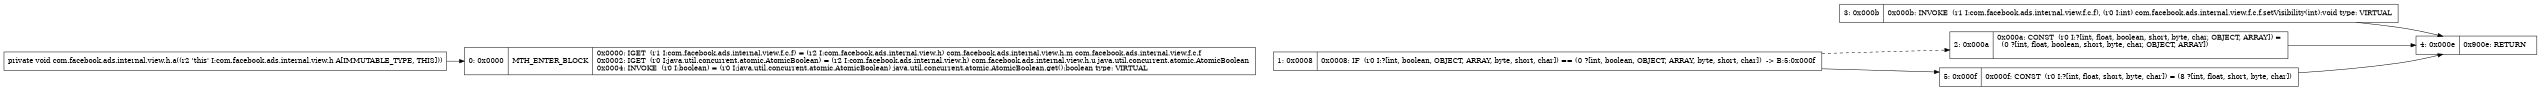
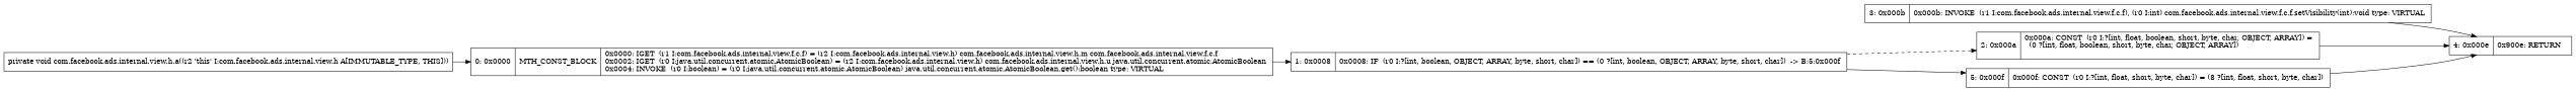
  digraph {
    rankdir=LR
    node [shape=record]
-   n1 [label="{0\:\ 0x0000|MTH_ENTER_BLOCK\l|0x0000: IGET  (r1 I:com.facebook.ads.internal.view.f.c.f) = (r2 I:com.facebook.ads.internal.view.h) com.facebook.ads.internal.view.h.m com.facebook.ads.internal.view.f.c.f \l0x0002: IGET  (r0 I:java.util.concurrent.atomic.AtomicBoolean) = (r2 I:com.facebook.ads.internal.view.h) com.facebook.ads.internal.view.h.u java.util.concurrent.atomic.AtomicBoolean \l0x0004: INVOKE  (r0 I:boolean) = (r0 I:java.util.concurrent.atomic.AtomicBoolean) java.util.concurrent.atomic.AtomicBoolean.get():boolean type: VIRTUAL \l}"]
+   n1 [label="{0\:\ 0x0000|MTH_CONST_BLOCK\l|0x0000: IGET  (r1 I:com.facebook.ads.internal.view.f.c.f) = (r2 I:com.facebook.ads.internal.view.h) com.facebook.ads.internal.view.h.m com.facebook.ads.internal.view.f.c.f \l0x0002: IGET  (r0 I:java.util.concurrent.atomic.AtomicBoolean) = (r2 I:com.facebook.ads.internal.view.h) com.facebook.ads.internal.view.h.u java.util.concurrent.atomic.AtomicBoolean \l0x0004: INVOKE  (r0 I:boolean) = (r0 I:java.util.concurrent.atomic.AtomicBoolean) java.util.concurrent.atomic.AtomicBoolean.get():boolean type: VIRTUAL \l}"]
    n2 [label="{1\:\ 0x0008|0x0008: IF  (r0 I:?[int, boolean, OBJECT, ARRAY, byte, short, char]) == (0 ?[int, boolean, OBJECT, ARRAY, byte, short, char])  \-\> B:5:0x000f \l}"]
    n3 [label="{2\:\ 0x000a|0x000a: CONST  (r0 I:?[int, float, boolean, short, byte, char, OBJECT, ARRAY]) = \l  (0 ?[int, float, boolean, short, byte, char, OBJECT, ARRAY])\l \l}"]
    n4 [label="{5\:\ 0x000f|0x000f: CONST  (r0 I:?[int, float, short, byte, char]) = (8 ?[int, float, short, byte, char]) \l}"]
    n5 [label="{4\:\ 0x000e|0x900e: RETURN   \l}"]
    n6 [label="{3\:\ 0x000b|0x000b: INVOKE  (r1 I:com.facebook.ads.internal.view.f.c.f), (r0 I:int) com.facebook.ads.internal.view.f.c.f.setVisibility(int):void type: VIRTUAL \l}"]
    n7 [label="{private void com.facebook.ads.internal.view.h.a((r2 'this' I:com.facebook.ads.internal.view.h A[IMMUTABLE_TYPE, THIS])) }"]
+   n1 -> n2
    n2 -> n3 [style=dashed]
    n2 -> n4
    n3 -> n5
    n4 -> n5
    n6 -> n5
    n7 -> n1
  }
